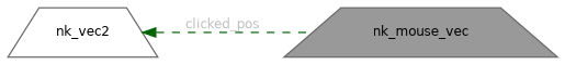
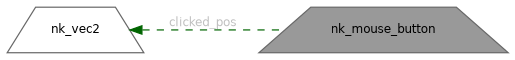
  digraph {
    rankdir=LR
    node [color=gray40 fontname=Helvetica fontsize=10 shape=trapezium style=filled]
-   n1 [fillcolor=grey60 fontcolor=black height=0.2 label=nk_mouse_vec width=0.4]
+   n1 [fillcolor=grey60 fontcolor=black height=0.2 label=nk_mouse_button width=0.4]
    n2 [fillcolor=white height=0.2 label=nk_vec2 width=0.4]
    n2 -> n1 [color=darkgreen dir=back fontcolor=grey fontname=Helvetica fontsize=10 label=" clicked_pos" labelfontname=Helvetica labelfontsize=10 style=dashed]
  }
